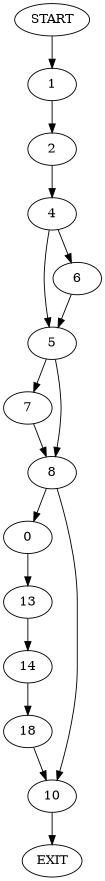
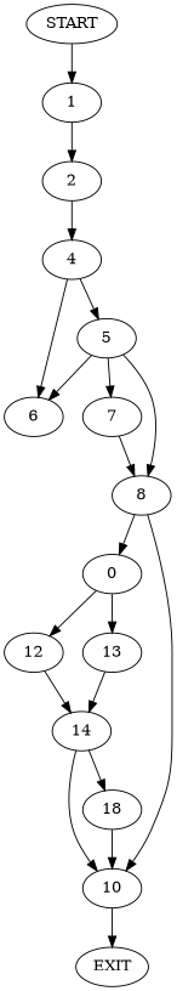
  digraph {
    n1 [label=START]
    1
    2
    n4 [label=EXIT]
    4
    5
    6
    7
    8
    n10 [label=0]
    10
+   12
    13
    14
    n15 [label=18]
    n1 -> 1
    1 -> 2
    2 -> 4
    4 -> 5
    4 -> 6
    5 -> 7
    5 -> 8
-   6 -> 5
+   5 -> 6
    7 -> 8
    8 -> n10
    8 -> 10
+   n10 -> 12
    n10 -> 13
    10 -> n4
+   12 -> 14
    13 -> 14
+   14 -> 10
    14 -> n15
    n15 -> 10
  }
